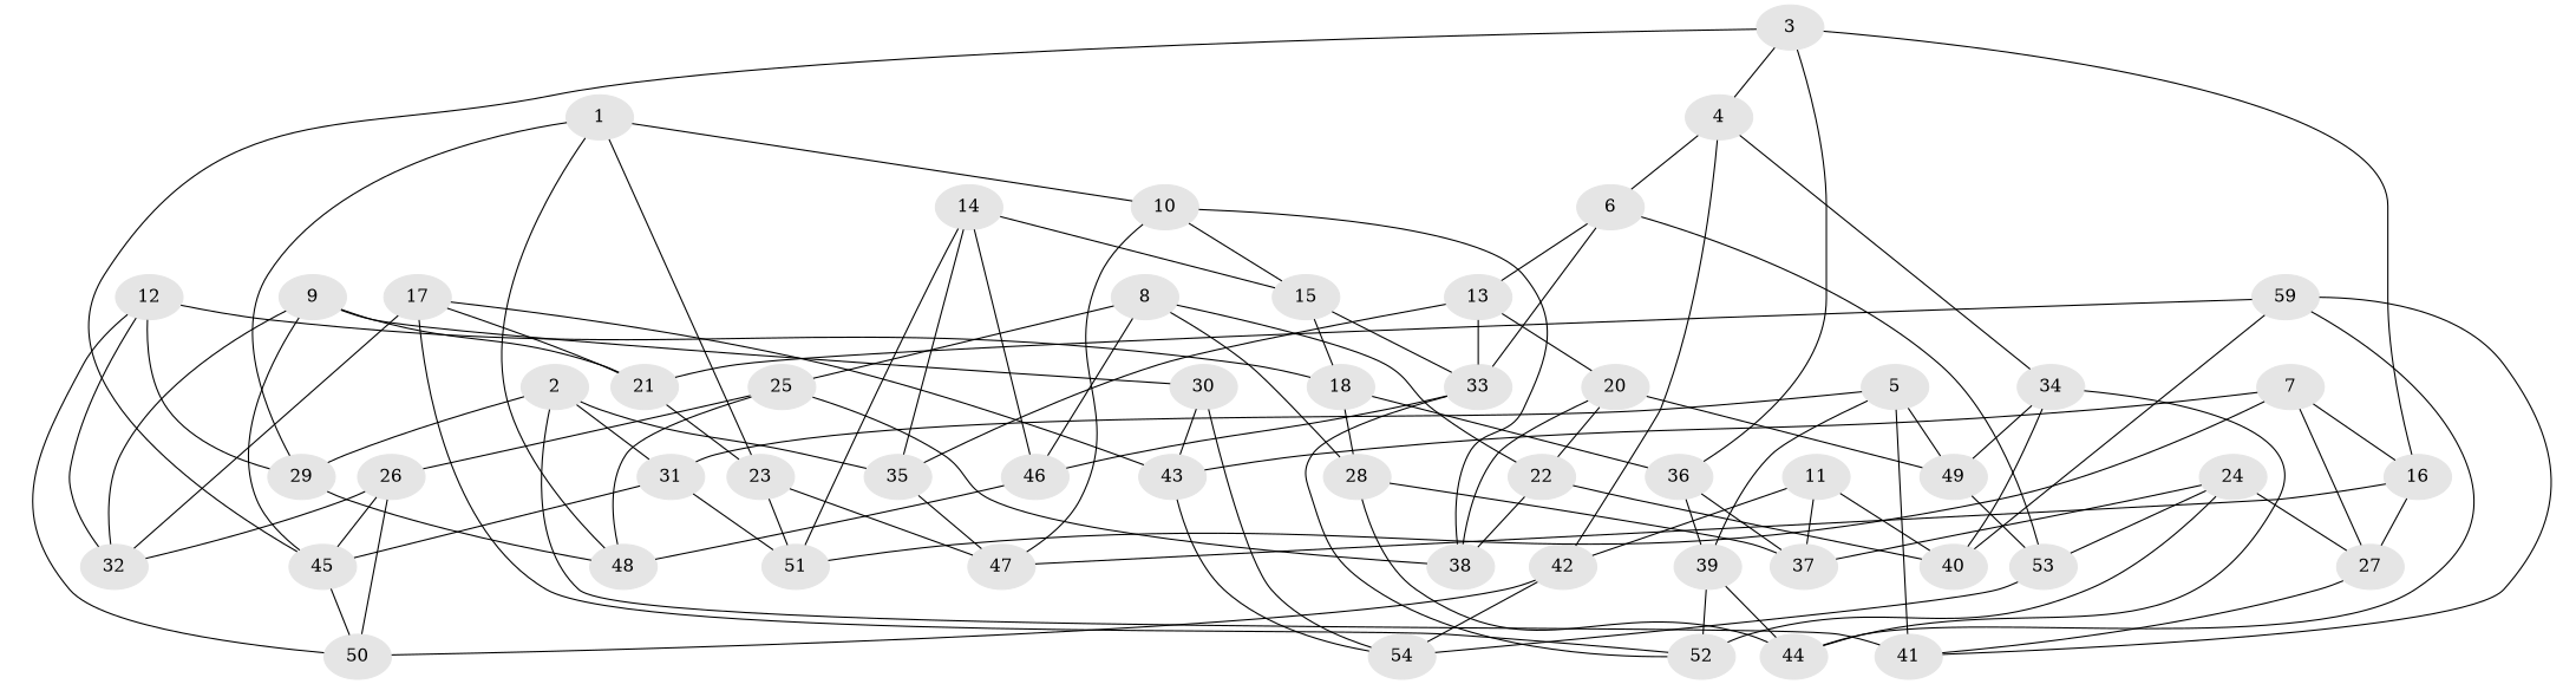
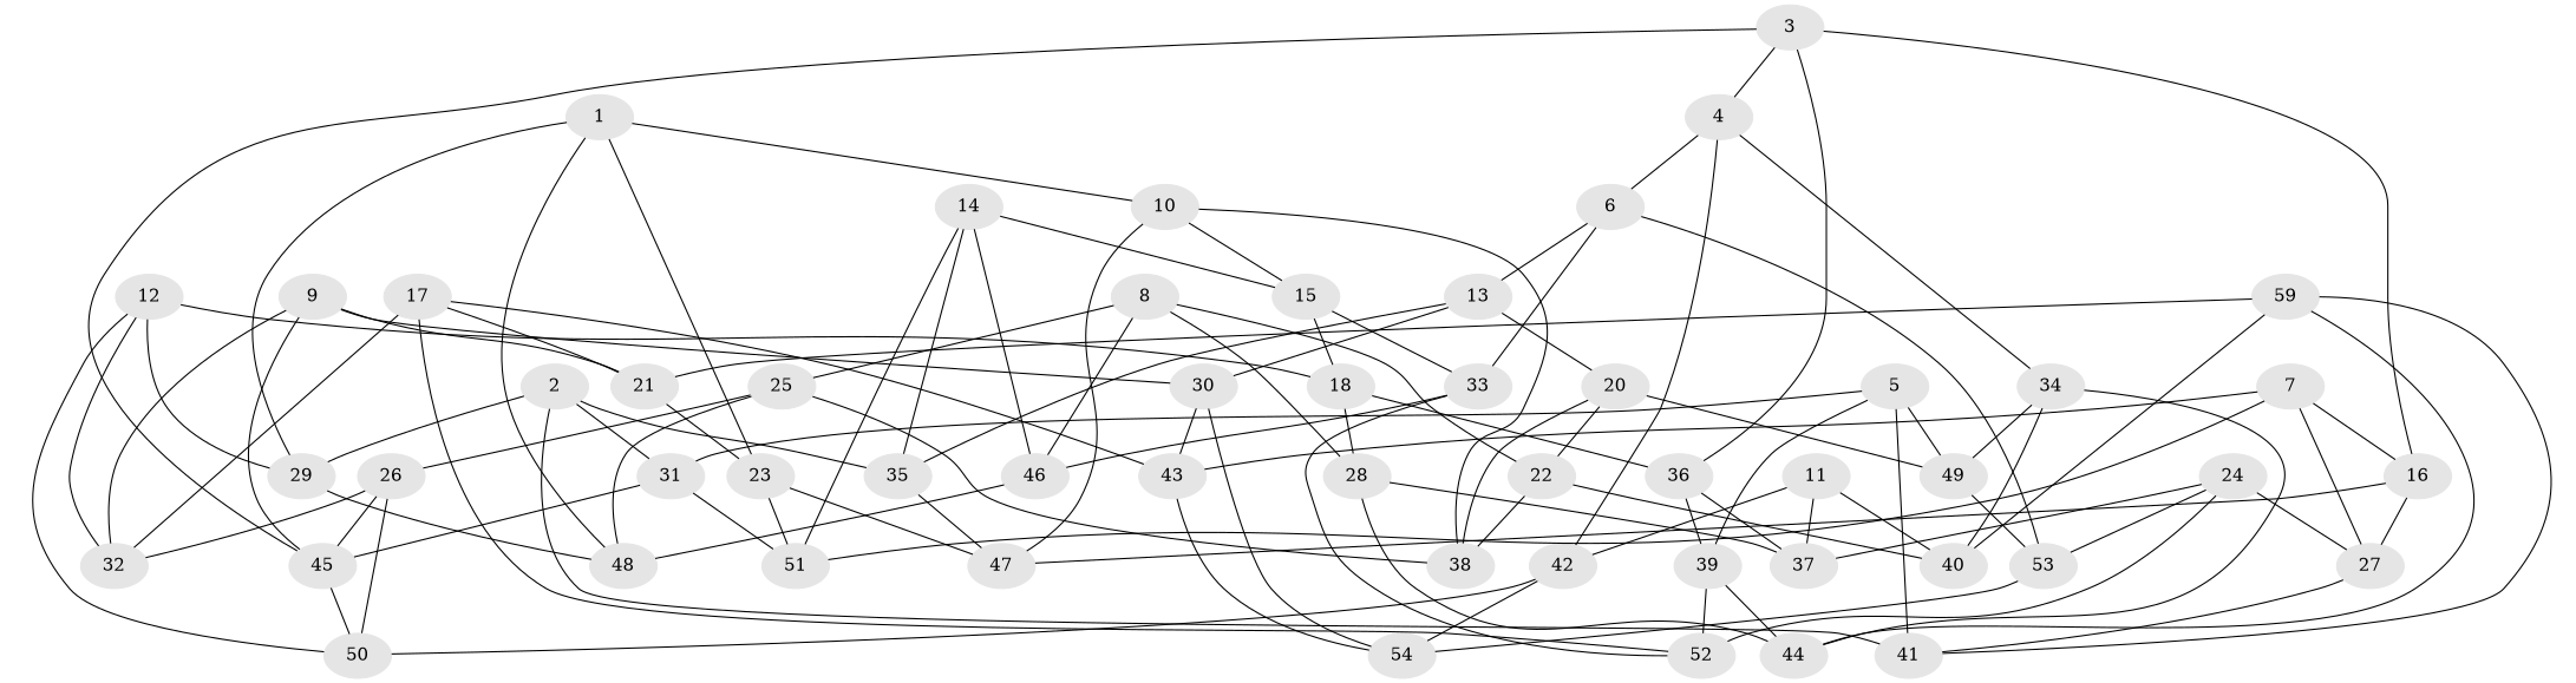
  graph {
    node [color=gray90 style=filled]
    1
    10
    23
    29
    48
    15
    38
    47
    51
    2
    31
    35
    41
    45
    3
    4
    16
    36
    6
    34
    42
    27
    39
    37
    50
    13
    33
    53
    49
    40
    44
    54
    5
    52
    30
    20
    46
    7
    43
    8
    22
    25
    28
    26
    9
    21
    32
    18
    11
    12
    14
    17
    n53 [label=59]
    24
    1 -- 10
    1 -- 23
    1 -- 29
    1 -- 48
    10 -- 15
    10 -- 38
    10 -- 47
    23 -- 47
    23 -- 51
    29 -- 48
    15 -- 33
    15 -- 18
    2 -- 29
    2 -- 31
    2 -- 35
    2 -- 41
    31 -- 51
    31 -- 45
    35 -- 47
    45 -- 50
    3 -- 45
    3 -- 4
    3 -- 16
    3 -- 36
    4 -- 6
    4 -- 34
    4 -- 42
    16 -- 47
    16 -- 27
    36 -- 39
    36 -- 37
    6 -- 13
    6 -- 33
    6 -- 53
    34 -- 49
    34 -- 40
    34 -- 44
    42 -- 50
    42 -- 54
    27 -- 41
    39 -- 44
    39 -- 52
    13 -- 35
-   13 -- 33
+   13 -- 30
    13 -- 20
    33 -- 52
    33 -- 46
    53 -- 54
    49 -- 53
    5 -- 31
    5 -- 41
    5 -- 39
    5 -- 49
    30 -- 54
    30 -- 43
    20 -- 38
    20 -- 49
    20 -- 22
    46 -- 48
    7 -- 51
    7 -- 16
    7 -- 27
    7 -- 43
    43 -- 54
    8 -- 46
    8 -- 22
    8 -- 25
    8 -- 28
    22 -- 38
    22 -- 40
    25 -- 48
    25 -- 38
    25 -- 26
    28 -- 37
    28 -- 44
    26 -- 45
    26 -- 50
    26 -- 32
    9 -- 45
    9 -- 30
    9 -- 21
    9 -- 32
    21 -- 23
    18 -- 36
    18 -- 28
    11 -- 42
    11 -- 37
    11 -- 40
    12 -- 29
    12 -- 50
    12 -- 32
    12 -- 18
    14 -- 15
    14 -- 51
    14 -- 35
    14 -- 46
    17 -- 52
    17 -- 43
    17 -- 21
    17 -- 32
    n53 -- 41
    n53 -- 40
    n53 -- 44
    n53 -- 21
    24 -- 27
    24 -- 37
    24 -- 53
    24 -- 52
  }
